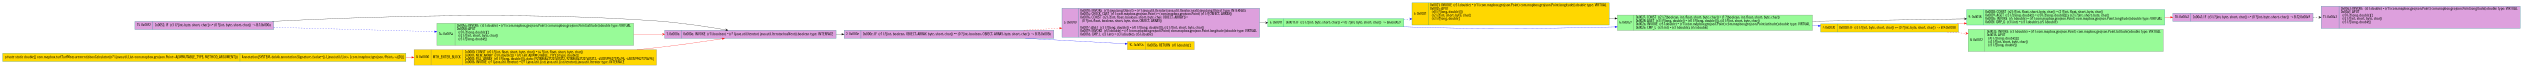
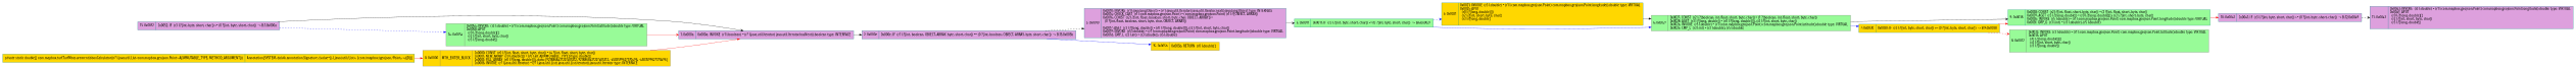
  digraph {
    fontname="Fira Sans"
    rankdir=LR
    node [color=teal fillcolor=plum fontname="Fira Sans" shape=record style=filled]
    edge [arrowhead=normal color=black fontname="Fira Sans"]
    n1 [color=gray40 fillcolor=gold label="{0\:\ 0x0000|MTH_ENTER_BLOCK\l|0x0000: CONST  (r0 I:?[int, float, short, byte, char]) = (4 ?[int, float, short, byte, char]) \l0x0001: NEW_ARRAY  (r0 I:double[]) = (r0 I:int A[IMMUTABLE_TYPE]) type: double[] \l0x0003: FILL_ARRAY  (r0 I:?[long, double][]), data: [9218868437227405312, 9218868437227405312, \-4503599627370496, \-4503599627370496] \l0x0006: INVOKE  (r7 I:java.util.Iterator) = (r7 I:java.util.List) java.util.List.iterator():java.util.Iterator type: INTERFACE \l}"]
    n2 [label="{1\:\ 0x000a|0x000a: INVOKE  (r1 I:boolean) = (r7 I:java.util.Iterator) java.util.Iterator.hasNext():boolean type: INTERFACE \l}"]
    n3 [label="{2\:\ 0x000e|0x000e: IF  (r1 I:?[int, boolean, OBJECT, ARRAY, byte, short, char]) == (0 ?[int, boolean, OBJECT, ARRAY, byte, short, char])  \-\> B:15:0x005b \l}"]
    n4 [label="{3\:\ 0x0010|0x0010: INVOKE  (r1 I:java.lang.Object) = (r7 I:java.util.Iterator) java.util.Iterator.next():java.lang.Object type: INTERFACE \l0x0014: CHECK_CAST  (r1 I:com.mapbox.geojson.Point) = (com.mapbox.geojson.Point) (r1 I:?[OBJECT, ARRAY]) \l0x0016: CONST  (r2 I:?[int, float, boolean, short, byte, char, OBJECT, ARRAY]) = \l  (0 ?[int, float, boolean, short, byte, char, OBJECT, ARRAY])\l \l0x0017: AGET  (r3 I:?[long, double]) = (r0 I:?[long, double][]), (r2 I:?[int, short, byte, char]) \l0x0019: INVOKE  (r5 I:double) = (r1 I:com.mapbox.geojson.Point) com.mapbox.geojson.Point.longitude():double type: VIRTUAL \l0x001d: CMP_L  (r3 I:int) = (r3 I:double), (r5 I:double) \l}"]
    n5 [color=gray40 fillcolor=gold label="{15\:\ 0x005b|0x005b: RETURN  (r0 I:double[]) \l}"]
    n6 [fillcolor=palegreen label="{4\:\ 0x001f|0x001f: IF  (r3 I:?[int, byte, short, char]) \<= (0 ?[int, byte, short, char])  \-\> B:6:0x0027 \l}"]
    n7 [fillcolor=gold label="{5\:\ 0x0021|0x0021: INVOKE  (r3 I:double) = (r1 I:com.mapbox.geojson.Point) com.mapbox.geojson.Point.longitude():double type: VIRTUAL \l0x0025: APUT  \l  (r0 I:?[long, double][])\l  (r2 I:?[int, short, byte, char])\l  (r3 I:?[long, double])\l \l}"]
    n8 [color=gray40 fillcolor=palegreen label="{6\:\ 0x0027|0x0027: CONST  (r2 I:?[boolean, int, float, short, byte, char]) = (1 ?[boolean, int, float, short, byte, char]) \l0x0028: AGET  (r3 I:?[long, double]) = (r0 I:?[long, double][]), (r2 I:?[int, short, byte, char]) \l0x002a: INVOKE  (r5 I:double) = (r1 I:com.mapbox.geojson.Point) com.mapbox.geojson.Point.latitude():double type: VIRTUAL \l0x002e: CMP_L  (r3 I:int) = (r3 I:double), (r5 I:double) \l}"]
    n9 [fillcolor=gold label="{7\:\ 0x0030|0x0030: IF  (r3 I:?[int, byte, short, char]) \<= (0 ?[int, byte, short, char])  \-\> B:9:0x0038 \l}"]
    n10 [fillcolor=palegreen label="{9\:\ 0x0038|0x0038: CONST  (r2 I:?[int, float, short, byte, char]) = (2 ?[int, float, short, byte, char]) \l0x0039: AGET  (r3 I:?[long, double]) = (r0 I:?[long, double][]), (r2 I:?[int, short, byte, char]) \l0x003b: INVOKE  (r5 I:double) = (r1 I:com.mapbox.geojson.Point) com.mapbox.geojson.Point.longitude():double type: VIRTUAL \l0x003f: CMP_G  (r3 I:int) = (r3 I:double), (r5 I:double) \l}"]
    n11 [color=gray40 fillcolor=palegreen label="{8\:\ 0x0032|0x0032: INVOKE  (r3 I:double) = (r1 I:com.mapbox.geojson.Point) com.mapbox.geojson.Point.latitude():double type: VIRTUAL \l0x0036: APUT  \l  (r0 I:?[long, double][])\l  (r2 I:?[int, short, byte, char])\l  (r3 I:?[long, double])\l \l}"]
    n12 [label="{10\:\ 0x0041|0x0041: IF  (r3 I:?[int, byte, short, char]) \>= (0 ?[int, byte, short, char])  \-\> B:12:0x0049 \l}"]
    n13 [label="{11\:\ 0x0043|0x0043: INVOKE  (r3 I:double) = (r1 I:com.mapbox.geojson.Point) com.mapbox.geojson.Point.longitude():double type: VIRTUAL \l0x0047: APUT  \l  (r0 I:?[long, double][])\l  (r2 I:?[int, short, byte, char])\l  (r3 I:?[long, double])\l \l}"]
    n14 [label="{13\:\ 0x0052|0x0052: IF  (r3 I:?[int, byte, short, char]) \>= (0 ?[int, byte, short, char])  \-\> B:1:0x000a \l}"]
    n15 [color=gray40 fillcolor=palegreen label="{14\:\ 0x0054|0x0054: INVOKE  (r3 I:double) = (r1 I:com.mapbox.geojson.Point) com.mapbox.geojson.Point.latitude():double type: VIRTUAL \l0x0058: APUT  \l  (r0 I:?[long, double][])\l  (r2 I:?[int, short, byte, char])\l  (r3 I:?[long, double])\l \l}"]
    n16 [fillcolor=gold label="{private static double[] com.mapbox.turf.TurfMeasurement.bboxCalculator((r7 I:java.util.List\<com.mapbox.geojson.Point\> A[IMMUTABLE_TYPE, METHOD_ARGUMENT]))  | Annotation[SYSTEM, dalvik.annotation.Signature, \{value=[(, Ljava\/util\/List\<, Lcom\/mapbox\/geojson\/Point;, \>;)[D]\}]\l}"]
    n1 -> n2 [color=red]
    n2 -> n3
-   n3 -> n4 [color=red style=dashed]
+   n3 -> n4 [style=dashed]
    n3 -> n5 [color=blue]
    n4 -> n6 [arrowhead=vee]
    n6 -> n7 [arrowhead=vee color=blue style=dashed]
    n6 -> n8 [color=blue]
    n7 -> n8
    n8 -> n9 [color=blue]
    n8 -> n10 [arrowhead=vee]
    n9 -> n10 [color=red]
    n9 -> n11 [arrowhead=vee color=red style=dashed]
    n10 -> n12 [color=red]
    n12 -> n13 [arrowhead=vee style=dashed]
    n14 -> n2 [arrowhead=vee]
    n14 -> n15 [color=blue style=dashed]
    n15 -> n2 [arrowhead=vee color=red]
    n16 -> n1 [color=red]
  }
